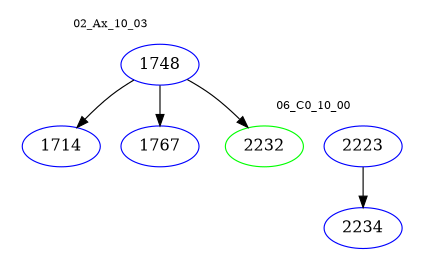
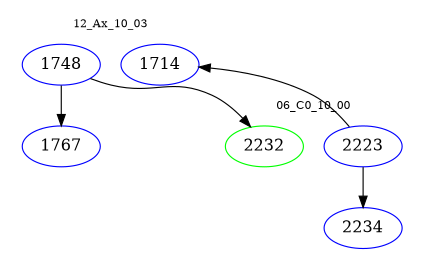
  digraph {
    node [color=blue]
    edge [color=black]
    n1 [label=1748]
    n2 [label=1714]
    n3 [label=1767]
    n4 [label=2223]
    n5 [label=2234]
    n6 [color=green label=2232]
    subgraph cluster_1 {
      color=white
      fontsize=10
-     label="02_Ax_10_03"
+     label="12_Ax_10_03"
      n1
      n2
      n3
    }
    subgraph cluster_2 {
      color=white
      fontsize=10
      label="06_C0_10_00"
      n4
      n5
      n6
    }
-   n1 -> n2
+   n4 -> n2
    n1 -> n3
    n1 -> n6
    n4 -> n5
  }
